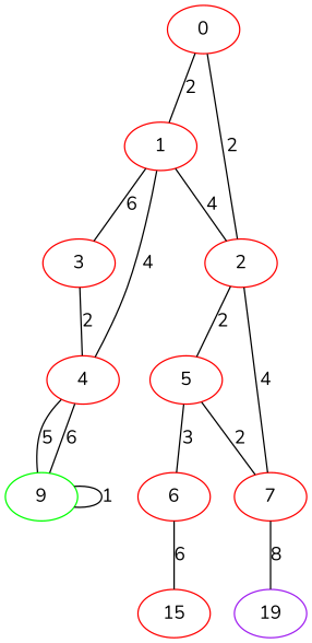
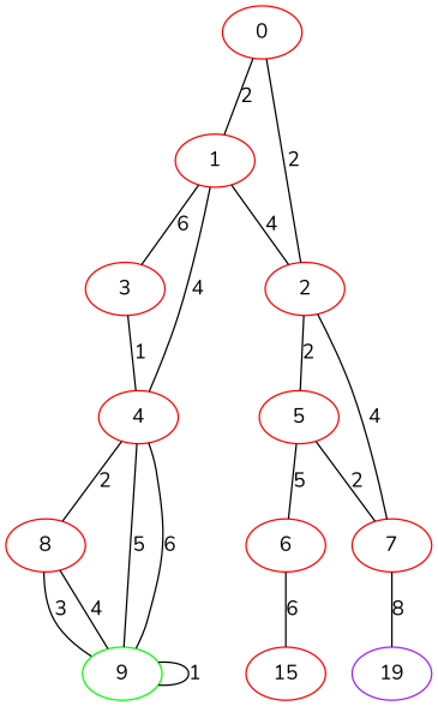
  graph {
    fontname=Nunito
    node [color=red fontname=Nunito weight=1]
    edge [fontname=Nunito]
    0
    1
    2
    3
    4
    5
    7
+   8
    9 [color=green weight=2]
    6
    n11 [color=purple label=19 weight=4]
    n12 [label=15]
    0 -- 1 [label=2]
    0 -- 2 [label=2]
    1 -- 2 [label=4]
    1 -- 3 [label=6]
    1 -- 4 [label=4]
    2 -- 5 [label=2]
    2 -- 7 [label=4]
-   3 -- 4 [label=2]
+   3 -- 4 [label=1]
+   4 -- 8 [label=2]
    4 -- 9 [label=5]
    4 -- 9 [label=6]
    5 -- 7 [label=2]
-   5 -- 6 [label=3]
+   5 -- 6 [label=5]
    7 -- n11 [label=8]
+   8 -- 9 [label=3]
+   8 -- 9 [label=4]
    9 -- 9 [label=1]
    6 -- n12 [label=6]
  }
